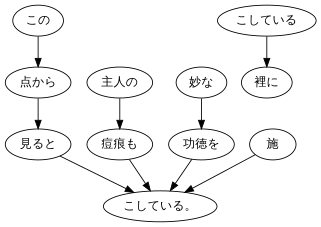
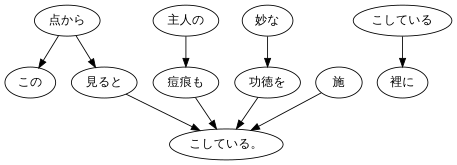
  digraph {
    fontname="Source Code Pro"
    node [fontname="Source Code Pro"]
    edge [fontname="Source Code Pro"]
    n1 [label="この"]
    n2 [label="点から"]
    n3 [label="見ると"]
    n4 [label="こしている。"]
    n5 [label="主人の"]
    n6 [label="痘痕も"]
    n7 [label="こしている"]
    n8 [label="裡に"]
    n9 [label="妙な"]
    n10 [label="功徳を"]
    n11 [label="施"]
-   n1 -> n2
+   n2 -> n1
    n2 -> n3
    n3 -> n4
    n5 -> n6
    n6 -> n4
    n7 -> n8
    n9 -> n10
    n10 -> n4
    n11 -> n4
  }
